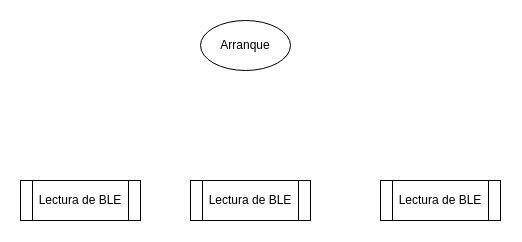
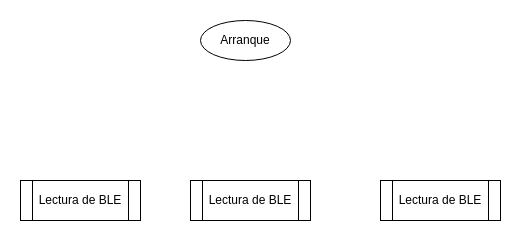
  <mxCell id="0" />
  <mxCell id="1" parent="0" />
- <mxCell id="2" value="Arranque" style="ellipse;whiteSpace=wrap;html=1;" vertex="1" parent="1"><mxGeometry x="200" y="20" width="90" height="50" as="geometry" /></mxCell>
+ <mxCell id="2" value="Arranque" style="ellipse;whiteSpace=wrap;html=1;" vertex="1" parent="1"><mxGeometry x="200" y="20" width="90" height="40" as="geometry" /></mxCell>
  <mxCell id="3" value="Lectura de BLE" style="shape=process;whiteSpace=wrap;html=1;backgroundOutline=1;" vertex="1" parent="1"><mxGeometry x="20" y="180" width="120" height="40" as="geometry" /></mxCell>
  <mxCell id="4" value="Lectura de BLE" style="shape=process;whiteSpace=wrap;html=1;backgroundOutline=1;" vertex="1" parent="1"><mxGeometry x="190" y="180" width="120" height="40" as="geometry" /></mxCell>
  <mxCell id="5" value="Lectura de BLE" style="shape=process;whiteSpace=wrap;html=1;backgroundOutline=1;" vertex="1" parent="1"><mxGeometry x="380" y="180" width="120" height="40" as="geometry" /></mxCell>
